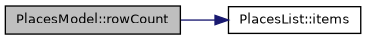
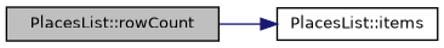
  digraph {
    rankdir=LR
    node [color=black fontname=Helvetica fontsize=10 shape=record style=filled]
-   n1 [fillcolor=grey75 fontcolor=black height=0.2 label="PlacesModel::rowCount" width=0.4]
+   n1 [fillcolor=grey75 fontcolor=black height=0.2 label="PlacesList::rowCount" width=0.4]
    n2 [fillcolor=white height=0.2 label="PlacesList::items" width=0.4]
    n1 -> n2 [color=midnightblue fontname=Helvetica fontsize=10 labelfontname=Helvetica labelfontsize=10 style=solid]
  }
